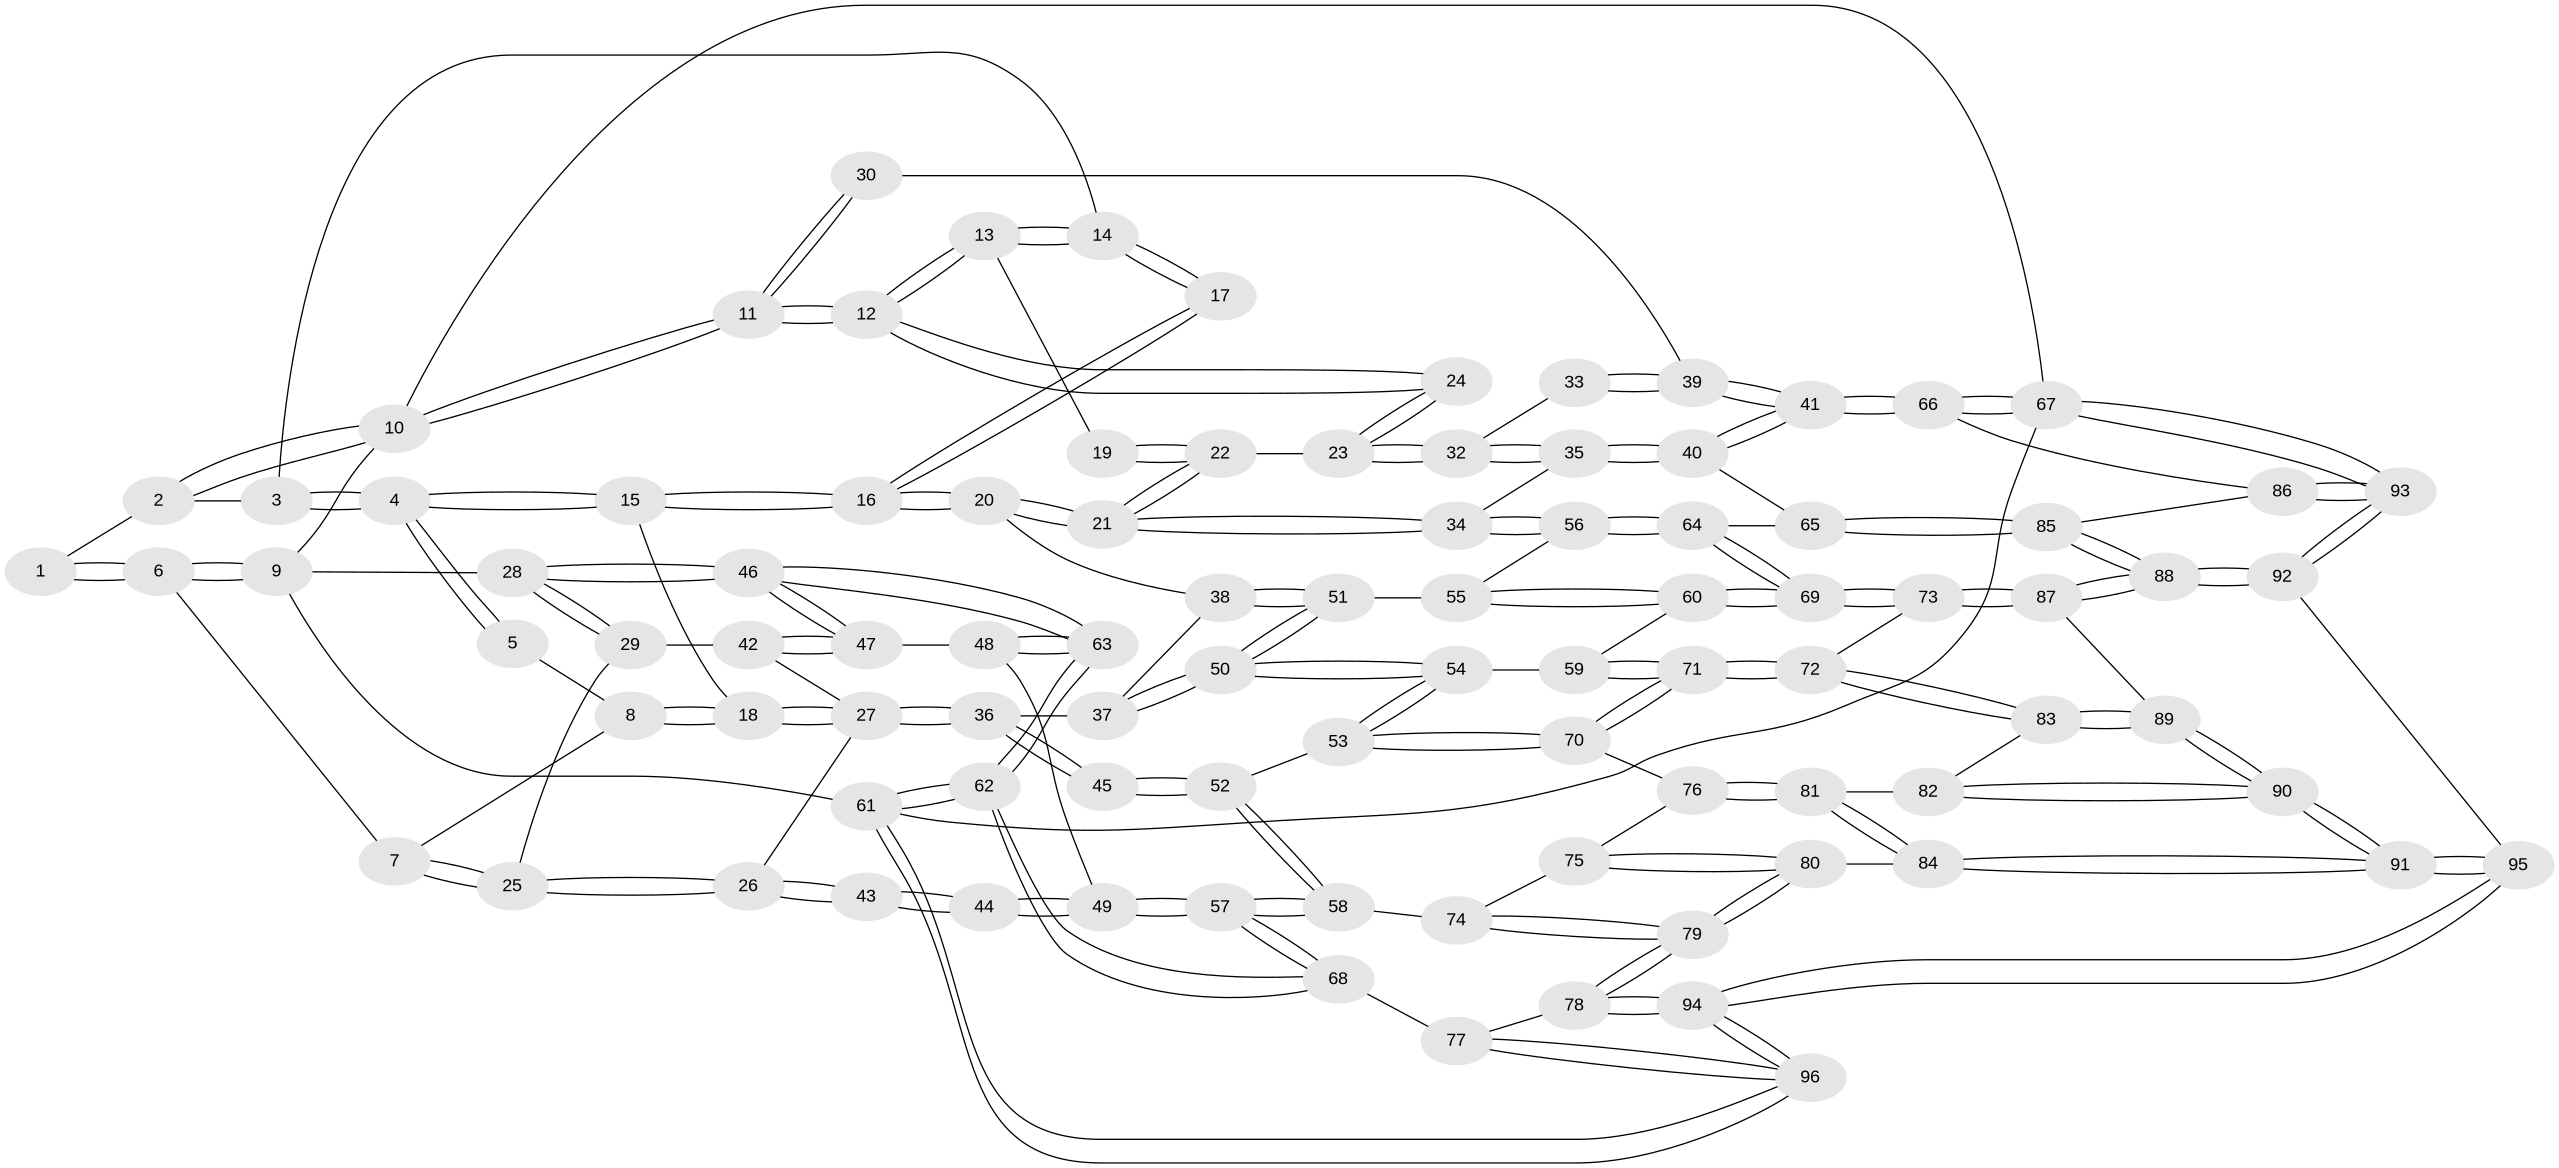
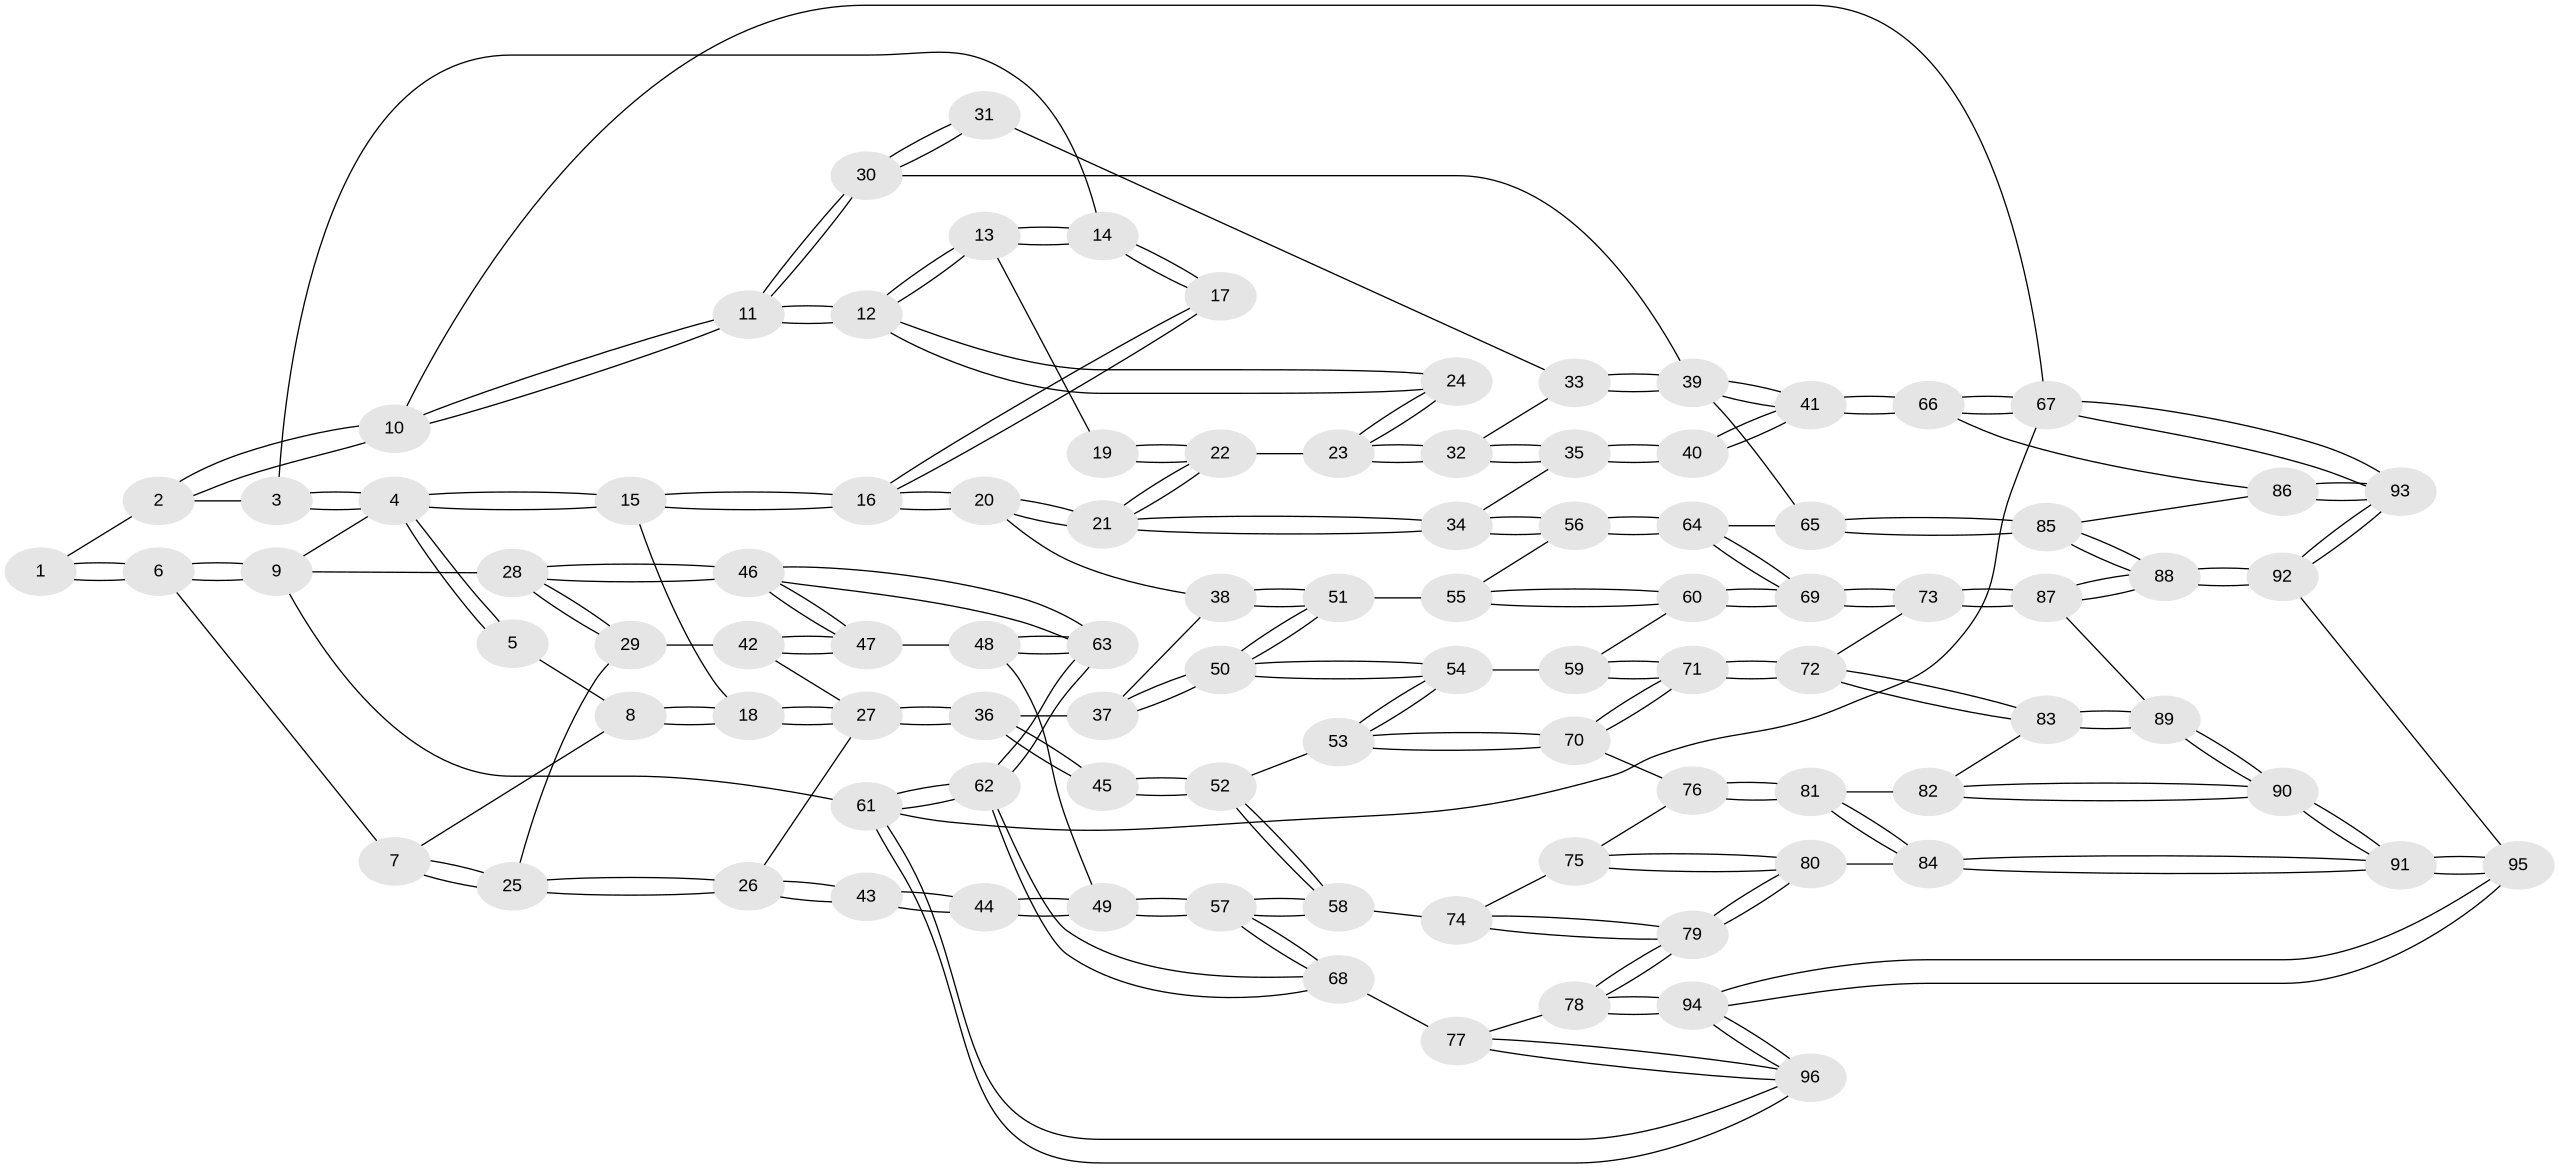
  graph {
    fontname="Liberation Sans"
    rankdir=LR
    node [color=gray90 fontname="Liberation Sans" style=filled]
    edge [fontname="Liberation Sans"]
    1
    2
    6
    3
    10
    7
    9
    4
    14
    11
    67
    5
    15
    17
    8
    18
    16
    25
    28
    61
    26
    29
    27
    46
    62
    96
    12
    30
    93
    13
    24
+   31
    39
    19
    22
    20
    21
    38
    36
    23
    34
    51
    35
    56
    32
    33
    43
    42
    44
    37
    45
    47
    63
    41
    40
    64
    65
    50
    52
    54
    55
    66
    85
    86
    48
    49
    57
    53
    58
    68
    59
    60
    70
    74
    71
    76
    69
    77
    75
    79
    72
    73
    88
    78
    87
    81
    83
    89
    80
    84
    82
    94
    95
    91
    90
    92
    1 -- 2
    1 -- 6
    1 -- 6
    2 -- 3
    2 -- 10
    2 -- 10
    6 -- 7
    6 -- 9
    6 -- 9
    3 -- 4
    3 -- 4
    3 -- 14
    10 -- 11
    10 -- 11
    10 -- 67
    7 -- 8
    7 -- 25
    7 -- 25
-   9 -- 10
+   9 -- 4
    9 -- 28
    9 -- 61
    4 -- 5
    4 -- 5
    4 -- 15
    4 -- 15
    14 -- 17
    14 -- 17
    11 -- 12
    11 -- 12
    11 -- 30
    11 -- 30
    67 -- 93
    67 -- 93
    5 -- 8
    15 -- 18
    15 -- 16
    15 -- 16
    8 -- 18
    8 -- 18
    18 -- 27
    18 -- 27
    16 -- 17
    16 -- 17
    16 -- 20
    16 -- 20
    25 -- 26
    25 -- 26
    25 -- 29
    28 -- 29
    28 -- 29
    28 -- 46
    28 -- 46
    61 -- 67
    61 -- 62
    61 -- 62
    61 -- 96
    61 -- 96
    26 -- 27
    26 -- 43
    26 -- 43
    29 -- 42
    27 -- 36
    27 -- 36
    46 -- 47
    46 -- 47
    46 -- 63
    46 -- 63
    62 -- 63
    62 -- 63
    62 -- 68
    62 -- 68
    12 -- 13
    12 -- 13
    12 -- 24
    12 -- 24
+   30 -- 31
+   30 -- 31
    30 -- 39
    13 -- 14
    13 -- 14
    13 -- 19
+   31 -- 33
    39 -- 41
    39 -- 41
    19 -- 22
    19 -- 22
    22 -- 23
    20 -- 21
    20 -- 21
    20 -- 38
    21 -- 22
    21 -- 22
    21 -- 34
    21 -- 34
    38 -- 51
    38 -- 51
    36 -- 37
    36 -- 45
    36 -- 45
    23 -- 24
    23 -- 24
    23 -- 32
    23 -- 32
    34 -- 35
    34 -- 56
    34 -- 56
    51 -- 55
    35 -- 40
    35 -- 40
    56 -- 64
    56 -- 64
    32 -- 35
    32 -- 35
    32 -- 33
    33 -- 39
    33 -- 39
    43 -- 44
    43 -- 44
    42 -- 27
    42 -- 47
    42 -- 47
    44 -- 49
    44 -- 49
    37 -- 38
    37 -- 50
    37 -- 50
    45 -- 52
    45 -- 52
    47 -- 48
    41 -- 66
    41 -- 66
    40 -- 41
    40 -- 41
-   40 -- 65
+   39 -- 65
    64 -- 65
    64 -- 69
    64 -- 69
    65 -- 85
    65 -- 85
    50 -- 51
    50 -- 51
    50 -- 54
    50 -- 54
    52 -- 53
    52 -- 58
    52 -- 58
    54 -- 59
    55 -- 56
    55 -- 60
    55 -- 60
    66 -- 67
    66 -- 67
    66 -- 86
    85 -- 86
    85 -- 88
    85 -- 88
    86 -- 93
    86 -- 93
    48 -- 63
    48 -- 63
    48 -- 49
    49 -- 57
    49 -- 57
    57 -- 58
    57 -- 58
    57 -- 68
    57 -- 68
    53 -- 54
    53 -- 54
    53 -- 70
    53 -- 70
    58 -- 74
    68 -- 77
    59 -- 60
    59 -- 71
    59 -- 71
    60 -- 69
    60 -- 69
    70 -- 71
    70 -- 71
    70 -- 76
    74 -- 75
    74 -- 79
    74 -- 79
    71 -- 72
    71 -- 72
    76 -- 81
    76 -- 81
    69 -- 73
    69 -- 73
    77 -- 96
    77 -- 96
    77 -- 78
    75 -- 76
    75 -- 80
    75 -- 80
    79 -- 80
    79 -- 80
    72 -- 73
    72 -- 83
    72 -- 83
    73 -- 87
    73 -- 87
    88 -- 92
    88 -- 92
    78 -- 79
    78 -- 79
    78 -- 94
    78 -- 94
    87 -- 88
    87 -- 88
    87 -- 89
    81 -- 84
    81 -- 84
    81 -- 82
    83 -- 89
    83 -- 89
    89 -- 90
    89 -- 90
    80 -- 84
    84 -- 91
    84 -- 91
    82 -- 83
    82 -- 90
    82 -- 90
    94 -- 96
    94 -- 96
    94 -- 95
    94 -- 95
    91 -- 95
    91 -- 95
    90 -- 91
    90 -- 91
    92 -- 93
    92 -- 93
    92 -- 95
  }
